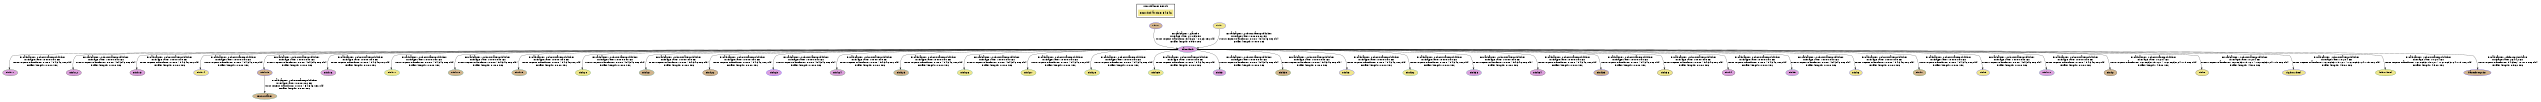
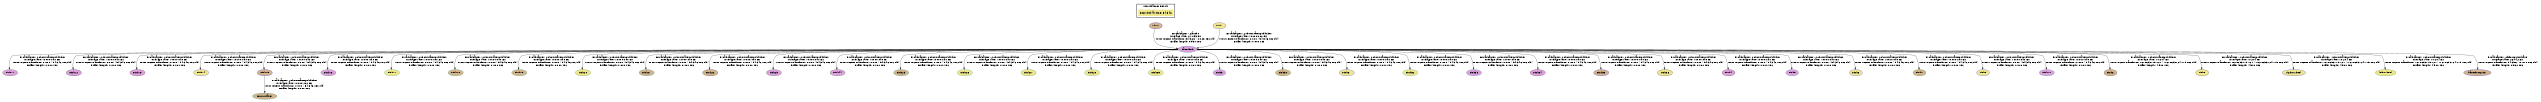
  digraph {
    node [color=teal fillcolor=khaki style=filled]
    "Recorded at time: 54.346" [color=darkgreen shape=plaintext]
    odom [color=blue fillcolor=tan]
    base_link [fillcolor=plum]
    Link11 [color=darkgreen fillcolor=plum]
    Link12 [color=black fillcolor=plum]
    Link13 [color=black fillcolor=plum]
    Link14 [color=blue]
    Link15 [color=blue fillcolor=tan]
    Link16 [color=darkgreen fillcolor=plum]
    Link17
    Link18 [fillcolor=tan]
    Link19 [fillcolor=tan]
    Link20 [color=darkgreen]
    Link21 [fillcolor=tan]
    Link22 [color=black fillcolor=tan]
-   Link23 [color=blue fillcolor=plum]
-   Link24 [color=darkgreen fillcolor=plum]
+   Link23 [color=darkgreen fillcolor=plum]
+   Link24 [color=darkgreen fillcolor=plum label=Link44]
    Link25 [fillcolor=tan]
    Link26
    Link27 [color=darkgreen]
    Link28
    n22 [label=Link69]
    Link3 [fillcolor=plum]
    Link30 [color=darkgreen fillcolor=tan]
    Link31 [color=blue]
    Link32
    Link33 [fillcolor=plum]
    Link34 [color=black fillcolor=plum]
    Link35 [color=blue fillcolor=tan]
    Link36 [color=black]
    Link4 [color=black fillcolor=plum]
    Link5 [fillcolor=plum]
    Link6 [color=blue]
    Link7 [color=darkgreen fillcolor=tan]
    Link9 [color=blue]
    Link10 [fillcolor=plum]
    Link2 [color=black fillcolor=tan]
    Link8 [color=black]
    right_wheel [color=blue]
    left_wheel [color=darkgreen]
    base_footprint [color=blue fillcolor=tan]
    sensor_laser [fillcolor=tan]
    Link1 [color=blue]
    subgraph cluster_1 {
      color=black
      label="view_frames Result"
      style=bold
      "Recorded at time: 54.346"
    }
    "Recorded at time: 54.346" -> odom [style=invis]
    odom -> base_link [label="Broadcaster: /gazebo\nAverage rate: 21.053 Hz\nMost recent transform: 54.323 ( 0.023 sec old)\nBuffer length: 0.950 sec\n"]
    base_link -> Link11 [label="Broadcaster: /robot_state_publisher\nAverage rate: 10000.000 Hz\nMost recent transform: 0.000 ( 54.346 sec old)\nBuffer length: 0.000 sec\n"]
    base_link -> Link12 [label="Broadcaster: /robot_state_publisher\nAverage rate: 10000.000 Hz\nMost recent transform: 0.000 ( 54.346 sec old)\nBuffer length: 0.000 sec\n"]
    base_link -> Link13 [label="Broadcaster: /robot_state_publisher\nAverage rate: 10000.000 Hz\nMost recent transform: 0.000 ( 54.346 sec old)\nBuffer length: 0.000 sec\n"]
    base_link -> Link14 [label="Broadcaster: /robot_state_publisher\nAverage rate: 10000.000 Hz\nMost recent transform: 0.000 ( 54.346 sec old)\nBuffer length: 0.000 sec\n"]
    base_link -> Link15 [label="Broadcaster: /robot_state_publisher\nAverage rate: 10000.000 Hz\nMost recent transform: 0.000 ( 54.346 sec old)\nBuffer length: 0.000 sec\n"]
    base_link -> Link16 [label="Broadcaster: /robot_state_publisher\nAverage rate: 10000.000 Hz\nMost recent transform: 0.000 ( 54.346 sec old)\nBuffer length: 0.000 sec\n"]
    base_link -> Link17 [label="Broadcaster: /robot_state_publisher\nAverage rate: 10000.000 Hz\nMost recent transform: 0.000 ( 54.346 sec old)\nBuffer length: 0.000 sec\n"]
    base_link -> Link18 [label="Broadcaster: /robot_state_publisher\nAverage rate: 10000.000 Hz\nMost recent transform: 0.000 ( 54.346 sec old)\nBuffer length: 0.000 sec\n"]
    base_link -> Link19 [label="Broadcaster: /robot_state_publisher\nAverage rate: 10000.000 Hz\nMost recent transform: 0.000 ( 54.346 sec old)\nBuffer length: 0.000 sec\n"]
    base_link -> Link20 [label="Broadcaster: /robot_state_publisher\nAverage rate: 10000.000 Hz\nMost recent transform: 0.000 ( 54.346 sec old)\nBuffer length: 0.000 sec\n"]
    base_link -> Link21 [label="Broadcaster: /robot_state_publisher\nAverage rate: 10000.000 Hz\nMost recent transform: 0.000 ( 54.346 sec old)\nBuffer length: 0.000 sec\n"]
    base_link -> Link22 [label="Broadcaster: /robot_state_publisher\nAverage rate: 10000.000 Hz\nMost recent transform: 0.000 ( 54.346 sec old)\nBuffer length: 0.000 sec\n"]
    base_link -> Link23 [label="Broadcaster: /robot_state_publisher\nAverage rate: 10000.000 Hz\nMost recent transform: 0.000 ( 54.346 sec old)\nBuffer length: 0.000 sec\n"]
    base_link -> Link24 [label="Broadcaster: /robot_state_publisher\nAverage rate: 10000.000 Hz\nMost recent transform: 0.000 ( 54.346 sec old)\nBuffer length: 0.000 sec\n"]
    base_link -> Link25 [label="Broadcaster: /robot_state_publisher\nAverage rate: 10000.000 Hz\nMost recent transform: 0.000 ( 54.346 sec old)\nBuffer length: 0.000 sec\n"]
    base_link -> Link26 [label="Broadcaster: /robot_state_publisher\nAverage rate: 10000.000 Hz\nMost recent transform: 0.000 ( 54.346 sec old)\nBuffer length: 0.000 sec\n"]
    base_link -> Link27 [label="Broadcaster: /robot_state_publisher\nAverage rate: 10000.000 Hz\nMost recent transform: 0.000 ( 54.346 sec old)\nBuffer length: 0.000 sec\n"]
    base_link -> Link28 [label="Broadcaster: /robot_state_publisher\nAverage rate: 10000.000 Hz\nMost recent transform: 0.000 ( 54.346 sec old)\nBuffer length: 0.000 sec\n"]
    base_link -> n22 [label="Broadcaster: /robot_state_publisher\nAverage rate: 10000.000 Hz\nMost recent transform: 0.000 ( 54.346 sec old)\nBuffer length: 0.000 sec\n"]
    base_link -> Link3 [label="Broadcaster: /robot_state_publisher\nAverage rate: 10000.000 Hz\nMost recent transform: 0.000 ( 54.346 sec old)\nBuffer length: 0.000 sec\n"]
    base_link -> Link30 [label="Broadcaster: /robot_state_publisher\nAverage rate: 10000.000 Hz\nMost recent transform: 0.000 ( 54.346 sec old)\nBuffer length: 0.000 sec\n"]
    base_link -> Link31 [label="Broadcaster: /robot_state_publisher\nAverage rate: 10000.000 Hz\nMost recent transform: 0.000 ( 54.346 sec old)\nBuffer length: 0.000 sec\n"]
    base_link -> Link32 [label="Broadcaster: /robot_state_publisher\nAverage rate: 10000.000 Hz\nMost recent transform: 0.000 ( 54.346 sec old)\nBuffer length: 0.000 sec\n"]
    base_link -> Link33 [label="Broadcaster: /robot_state_publisher\nAverage rate: 10000.000 Hz\nMost recent transform: 0.000 ( 54.346 sec old)\nBuffer length: 0.000 sec\n"]
    base_link -> Link34 [label="Broadcaster: /robot_state_publisher\nAverage rate: 10000.000 Hz\nMost recent transform: 0.000 ( 54.346 sec old)\nBuffer length: 0.000 sec\n"]
    base_link -> Link35 [label="Broadcaster: /robot_state_publisher\nAverage rate: 10000.000 Hz\nMost recent transform: 0.000 ( 54.346 sec old)\nBuffer length: 0.000 sec\n"]
    base_link -> Link36 [label="Broadcaster: /robot_state_publisher\nAverage rate: 10000.000 Hz\nMost recent transform: 0.000 ( 54.346 sec old)\nBuffer length: 0.000 sec\n"]
    base_link -> Link4 [label="Broadcaster: /robot_state_publisher\nAverage rate: 10000.000 Hz\nMost recent transform: 0.000 ( 54.346 sec old)\nBuffer length: 0.000 sec\n"]
    base_link -> Link5 [label="Broadcaster: /robot_state_publisher\nAverage rate: 10000.000 Hz\nMost recent transform: 0.000 ( 54.346 sec old)\nBuffer length: 0.000 sec\n"]
    base_link -> Link6 [label="Broadcaster: /robot_state_publisher\nAverage rate: 10000.000 Hz\nMost recent transform: 0.000 ( 54.346 sec old)\nBuffer length: 0.000 sec\n"]
    base_link -> Link7 [label="Broadcaster: /robot_state_publisher\nAverage rate: 10000.000 Hz\nMost recent transform: 0.000 ( 54.346 sec old)\nBuffer length: 0.000 sec\n"]
    base_link -> Link9 [label="Broadcaster: /robot_state_publisher\nAverage rate: 10000.000 Hz\nMost recent transform: 0.000 ( 54.346 sec old)\nBuffer length: 0.000 sec\n"]
    base_link -> Link10 [label="Broadcaster: /robot_state_publisher\nAverage rate: 10000.000 Hz\nMost recent transform: 0.000 ( 54.346 sec old)\nBuffer length: 0.000 sec\n"]
    base_link -> Link2 [label="Broadcaster: /robot_state_publisher\nAverage rate: 10.204 Hz\nMost recent transform: 1678693779.121 ( -1678693724.775 sec old)\nBuffer length: 4.900 sec\n"]
    base_link -> Link8 [label="Broadcaster: /robot_state_publisher\nAverage rate: 10.204 Hz\nMost recent transform: 1678693779.121 ( -1678693724.775 sec old)\nBuffer length: 4.900 sec\n"]
    base_link -> right_wheel [label="Broadcaster: /robot_state_publisher\nAverage rate: 10.204 Hz\nMost recent transform: 1678693779.121 ( -1678693724.775 sec old)\nBuffer length: 4.900 sec\n"]
    base_link -> left_wheel [label="Broadcaster: /robot_state_publisher\nAverage rate: 10.204 Hz\nMost recent transform: 1678693779.121 ( -1678693724.775 sec old)\nBuffer length: 4.900 sec\n"]
    base_link -> base_footprint [label="Broadcaster: /tf_footprint_base\nAverage rate: 26.042 Hz\nMost recent transform: 54.356 ( -0.010 sec old)\nBuffer length: 0.960 sec\n"]
    Link15 -> sensor_laser [label="Broadcaster: /robot_state_publisher\nAverage rate: 10000.000 Hz\nMost recent transform: 0.000 ( 54.346 sec old)\nBuffer length: 0.000 sec\n"]
    Link1 -> base_link [label="Broadcaster: /robot_state_publisher\nAverage rate: 10000.000 Hz\nMost recent transform: 0.000 ( 54.346 sec old)\nBuffer length: 0.000 sec\n"]
  }
